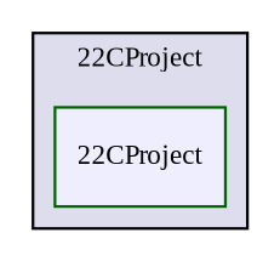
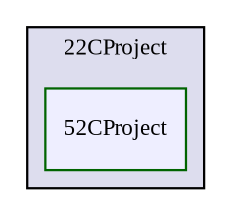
  digraph {
    compound=true
    rankdir=LR
    fontname="Liberation Serif"
-   n1 [fillcolor="#eeeeff" fontname="Liberation Serif" fontsize=10 label="22CProject" pencolor=black shape=box style=filled color=darkgreen]
+   n1 [fillcolor="#eeeeff" fontname="Liberation Serif" fontsize=10 label="52CProject" pencolor=black shape=box style=filled color=darkgreen]
    subgraph cluster_1 {
      bgcolor="#ddddee"
      fontsize=10
      label="22CProject"
      pencolor=black
      n1
    }
  }
